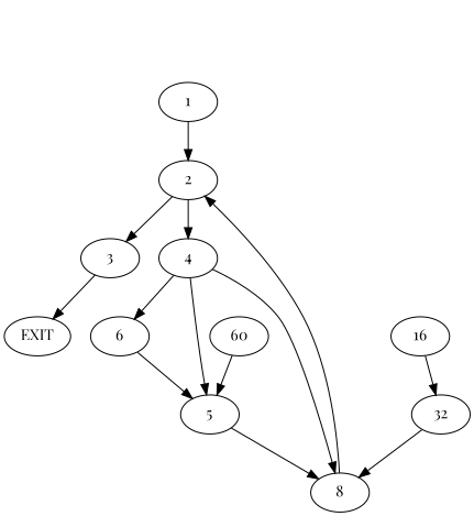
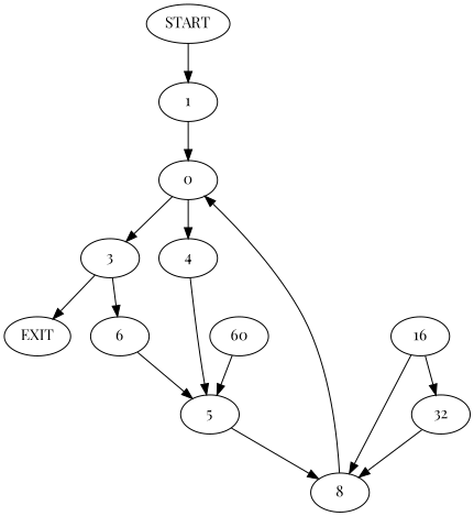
  digraph {
    fontname="Playfair Display"
    node [fontname="Playfair Display"]
    edge [fontname="Playfair Display"]
+   n1 [label=START]
    1
-   2
+   2 [label=0]
    n4 [label=EXIT]
    3
    4
    5
    6
    8
    n10 [label=16]
    n11 [label=32]
    n12 [label=60]
+   n1 -> 1
    1 -> 2
    2 -> 3
    2 -> 4
    3 -> n4
    4 -> 5
-   4 -> 6
+   3 -> 6
    5 -> 8
    6 -> 5
    8 -> 2
-   4 -> 8
+   n10 -> 8
    n10 -> n11
    n11 -> 8
    n12 -> 5
  }
